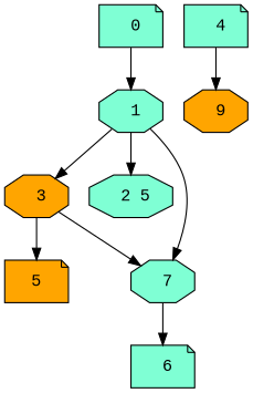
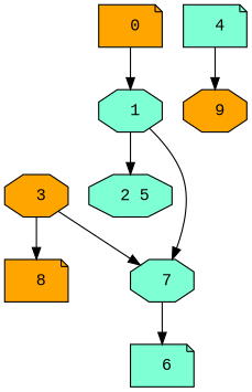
  digraph {
    fontname="Liberation Mono"
    node [fillcolor=aquamarine fontname="Liberation Mono" shape=octagon style=filled]
    edge [fontname="Liberation Mono"]
-   " 0" [shape=note]
+   " 0" [fillcolor=orange shape=note]
    " 1"
    " 3" [fillcolor=orange]
    " 2 5"
    " 7"
-   " 8" [fillcolor=orange shape=note label=5]
+   " 8" [fillcolor=orange shape=note]
    " 4" [shape=note]
    " 9" [fillcolor=orange]
    " 6" [shape=note]
    " 0" -> " 1"
-   " 1" -> " 3"
    " 1" -> " 2 5"
    " 1" -> " 7"
    " 3" -> " 7"
    " 3" -> " 8"
    " 7" -> " 6"
    " 4" -> " 9"
  }
